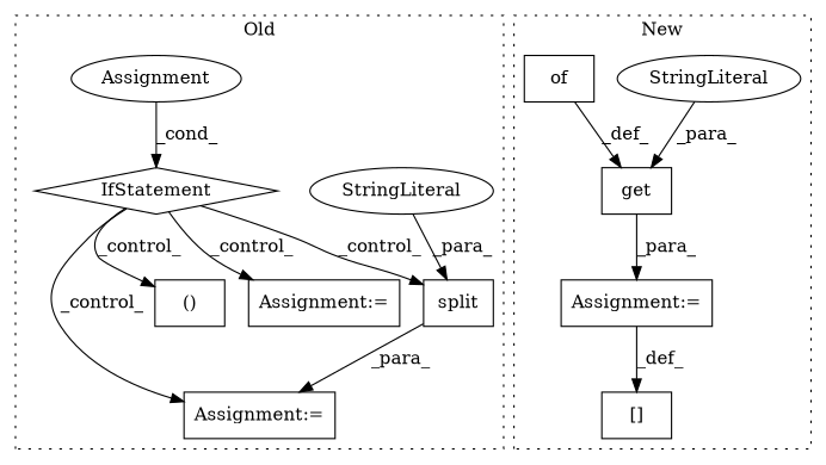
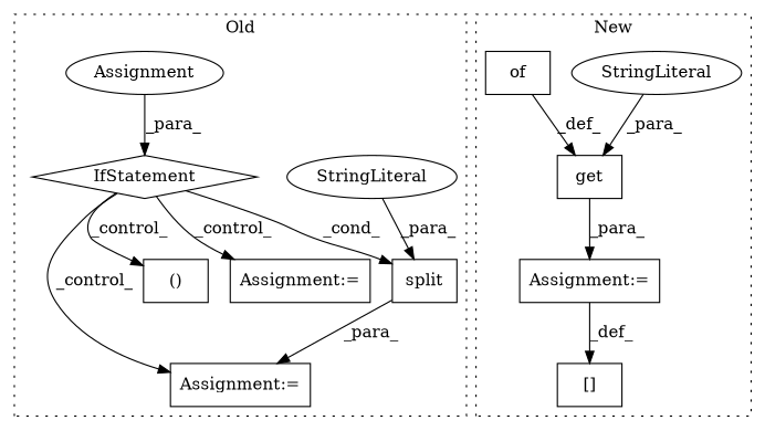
  digraph {
    node [a=32 l=4 shape=box]
    n1 [l="6,1" label=split s="3350,3360"]
    n2 [a=45 label=StringLiteral s=3356 shape=ellipse]
    n3 [a=7 l=2 label="Assignment:=" s=3343]
    n4 [a=25 l="4,2" label=IfStatement s="3276,3284" shape=diamond]
    n5 [a=42 label=Assignment s=3280 shape=ellipse]
    n6 [a=106 l=22 label="()" s=3605]
    n7 [a=7 l=11 label="Assignment:=" s=3627]
    n8 [l="4,1" label=get s="11902,11921"]
    n9 [a=7 l=1 label="Assignment:=" s=11888]
    n10 [a=45 l=6 label=StringLiteral s=11906 shape=ellipse]
    n11 [label=of s=11917]
    n12 [a=2 l="2,1" label="[]" s="11879,11887"]
    subgraph cluster_1 {
      label=Old
      style=dotted
      n1
      n2
      n3
      n4
      n5
      n6
      n7
    }
    subgraph cluster_2 {
      label=New
      style=dotted
      n8
      n9
      n10
      n11
      n12
    }
    n1 -> n3 [label=_para_]
    n2 -> n1 [label=_para_]
-   n4 -> n1 [label=_control_]
+   n4 -> n1 [label=_cond_]
    n4 -> n3 [label=_control_]
    n4 -> n6 [label=_control_]
    n4 -> n7 [label=_control_]
-   n5 -> n4 [label=_cond_]
+   n5 -> n4 [label=_para_]
    n8 -> n9 [label=_para_]
    n9 -> n12 [label=_def_]
    n10 -> n8 [label=_para_]
    n11 -> n8 [label=_def_]
  }
